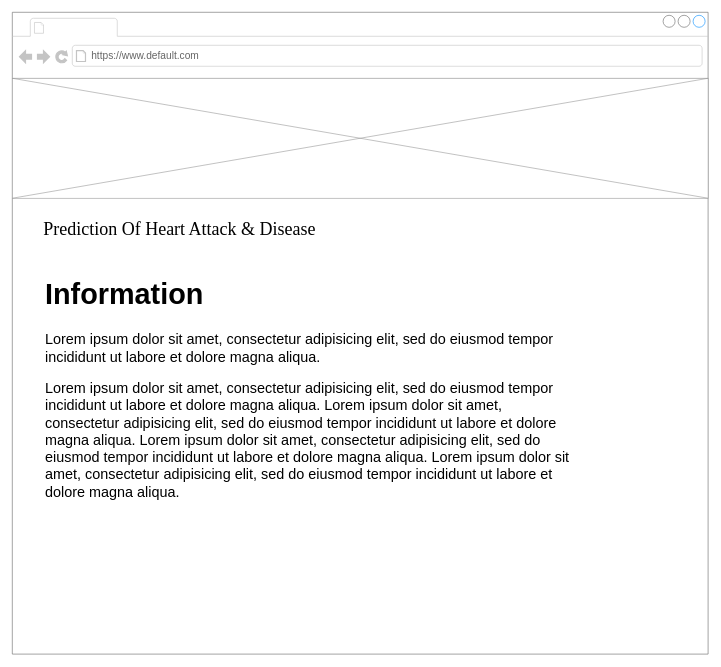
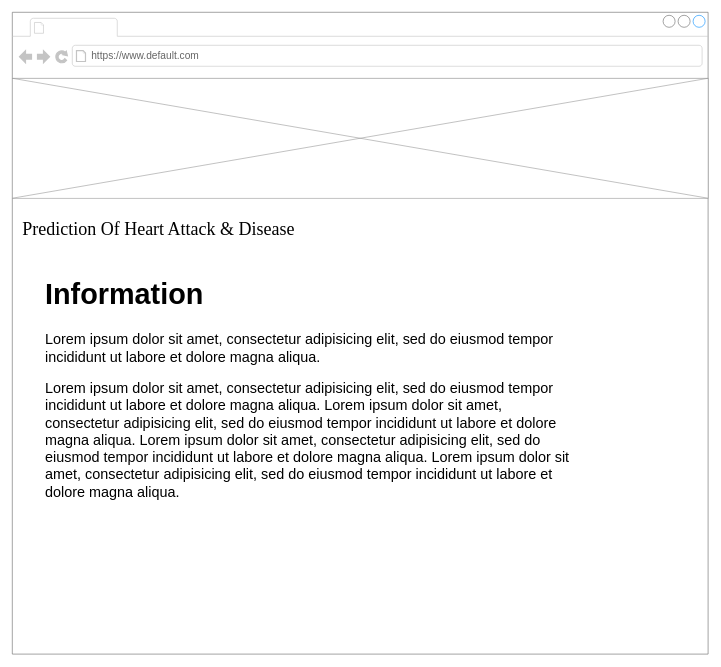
  <mxCell id="0" />
  <mxCell id="1" parent="0" />
  <mxCell id="2" value="" style="strokeWidth=1;shadow=0;dashed=0;align=center;html=1;shape=mxgraph.mockup.containers.browserWindow;rSize=0;strokeColor=#666666;mainText=,;recursiveResize=0;rounded=0;labelBackgroundColor=none;fontFamily=Verdana;fontSize=12;container=0;" vertex="1" parent="1"><mxGeometry x="20" y="20" width="1160" height="1070" as="geometry" /></mxCell>
  <mxCell id="3" value="https://www.default.com" style="strokeWidth=1;shadow=0;dashed=0;align=center;html=1;shape=mxgraph.mockup.containers.anchor;rSize=0;fontSize=17;fontColor=#666666;align=left;" vertex="1" parent="1"><mxGeometry x="150" y="80" width="250" height="26" as="geometry" /></mxCell>
- <mxCell id="4" value="Prediction Of Heart Attack &amp;amp; Disease" style="text;html=1;points=[];align=left;verticalAlign=top;spacingTop=-4;fontSize=30;fontFamily=Verdana" vertex="1" parent="1"><mxGeometry x="70" y="360" width="500" height="50" as="geometry" /></mxCell>
+ <mxCell id="4" value="Prediction Of Heart Attack &amp;amp; Disease" style="text;html=1;points=[];align=left;verticalAlign=top;spacingTop=-4;fontSize=30;fontFamily=Verdana" vertex="1" parent="1"><mxGeometry x="35" y="360" width="500" height="50" as="geometry" /></mxCell>
  <mxCell id="5" value="" style="verticalLabelPosition=bottom;shadow=0;dashed=0;align=center;html=1;verticalAlign=top;strokeWidth=1;shape=mxgraph.mockup.graphics.simpleIcon;strokeColor=#999999;fillColor=#ffffff;rounded=0;labelBackgroundColor=none;fontFamily=Verdana;fontSize=12;fontColor=#000000;" vertex="1" parent="1"><mxGeometry x="20" y="130" width="1160" height="200" as="geometry" /></mxCell>
  <mxCell id="6" value="&lt;h1&gt;Information&amp;nbsp;&lt;/h1&gt;&lt;p&gt;Lorem ipsum dolor sit amet, consectetur adipisicing elit, sed do eiusmod tempor incididunt ut labore et dolore magna aliqua.&amp;nbsp;&lt;/p&gt;Lorem ipsum dolor sit amet, consectetur adipisicing elit, sed do eiusmod tempor incididunt ut labore et dolore magna aliqua. Lorem ipsum dolor sit amet, consectetur adipisicing elit, sed do eiusmod tempor incididunt ut labore et dolore magna aliqua. Lorem ipsum dolor sit amet, consectetur adipisicing elit, sed do eiusmod tempor incididunt ut labore et dolore magna aliqua. Lorem ipsum dolor sit amet, consectetur adipisicing elit, sed do eiusmod tempor incididunt ut labore et dolore magna aliqua." style="text;html=1;strokeColor=none;fillColor=none;spacing=5;spacingTop=-20;whiteSpace=wrap;overflow=hidden;rounded=0;fontSize=24;" vertex="1" parent="1"><mxGeometry x="70" y="440" width="900" height="400" as="geometry" /></mxCell>
